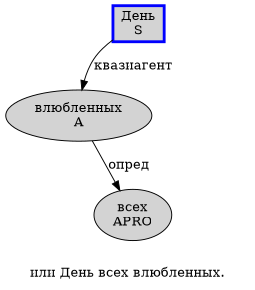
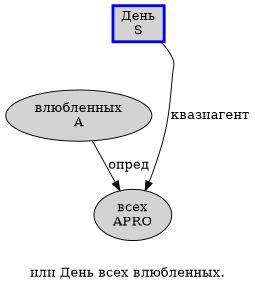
  digraph {
    label="или День всех влюбленных."
    node [fillcolor=lightgray penwidth=1 shape=ellipse style=filled]
    n1 [color=blue label="День\nS" penwidth=3 shape=box]
    n2 [label="влюбленных\nA"]
    n3 [label="всех\nAPRO"]
-   n1 -> n2 [label="квазиагент"]
+   n1 -> n3 [label="квазиагент"]
    n2 -> n3 [label="опред"]
  }
